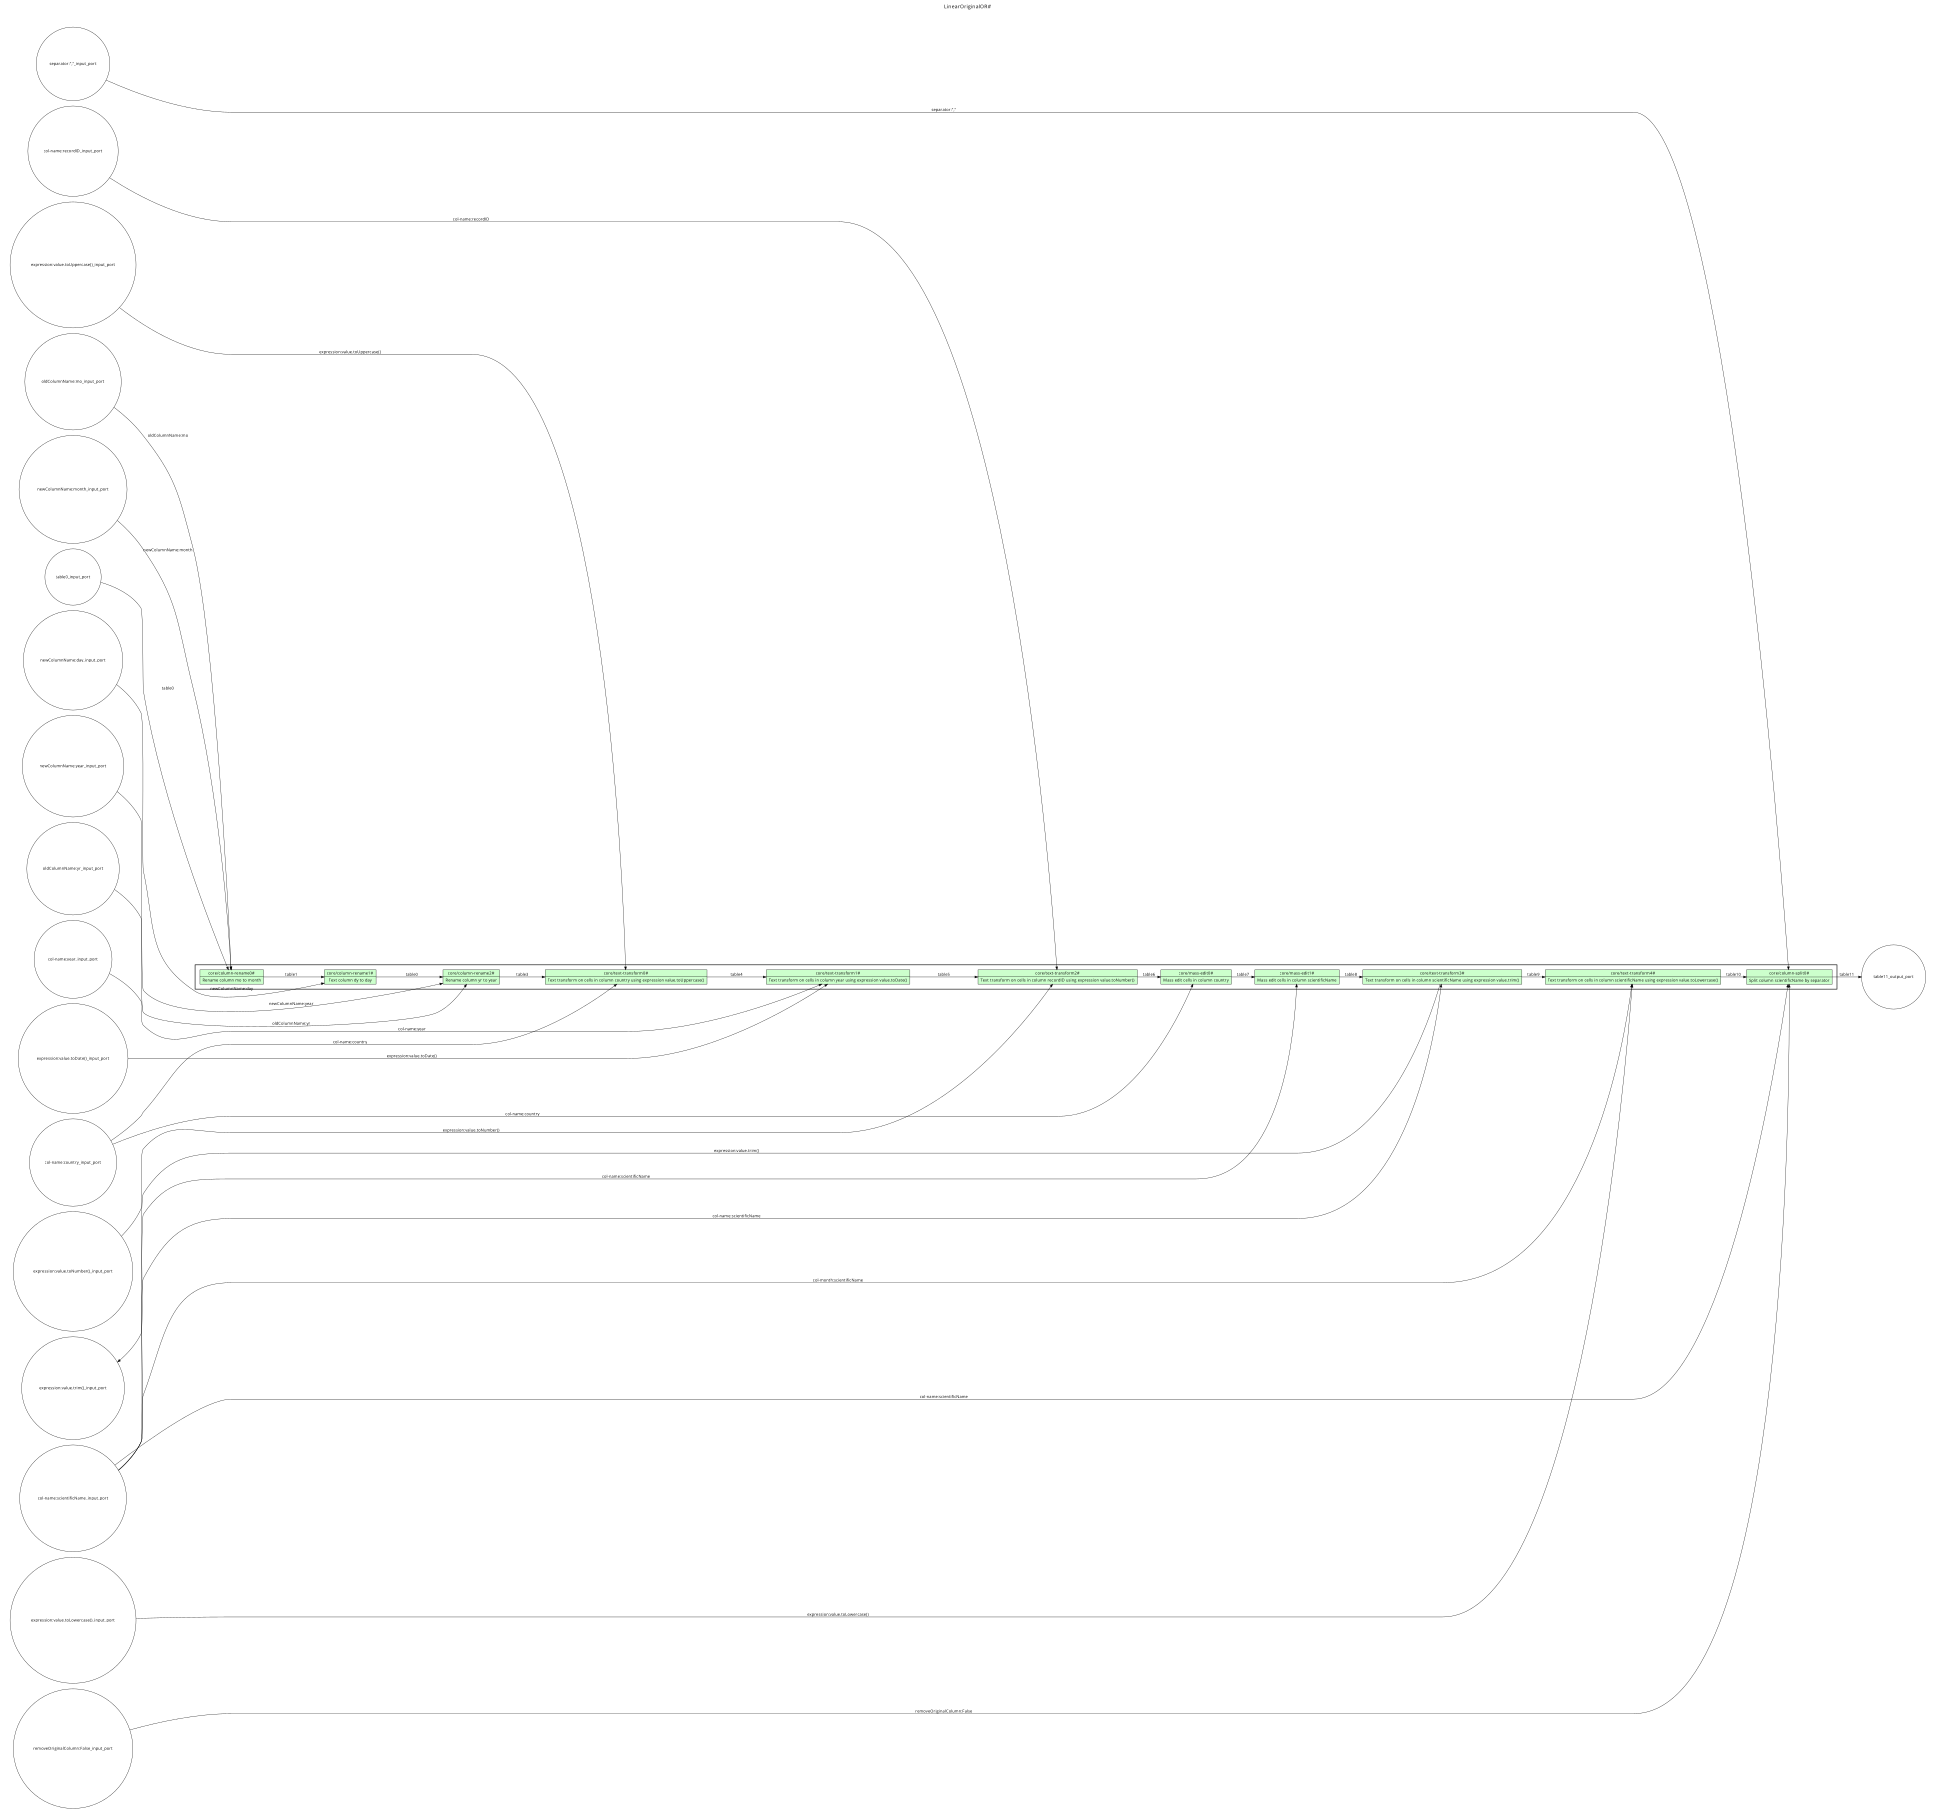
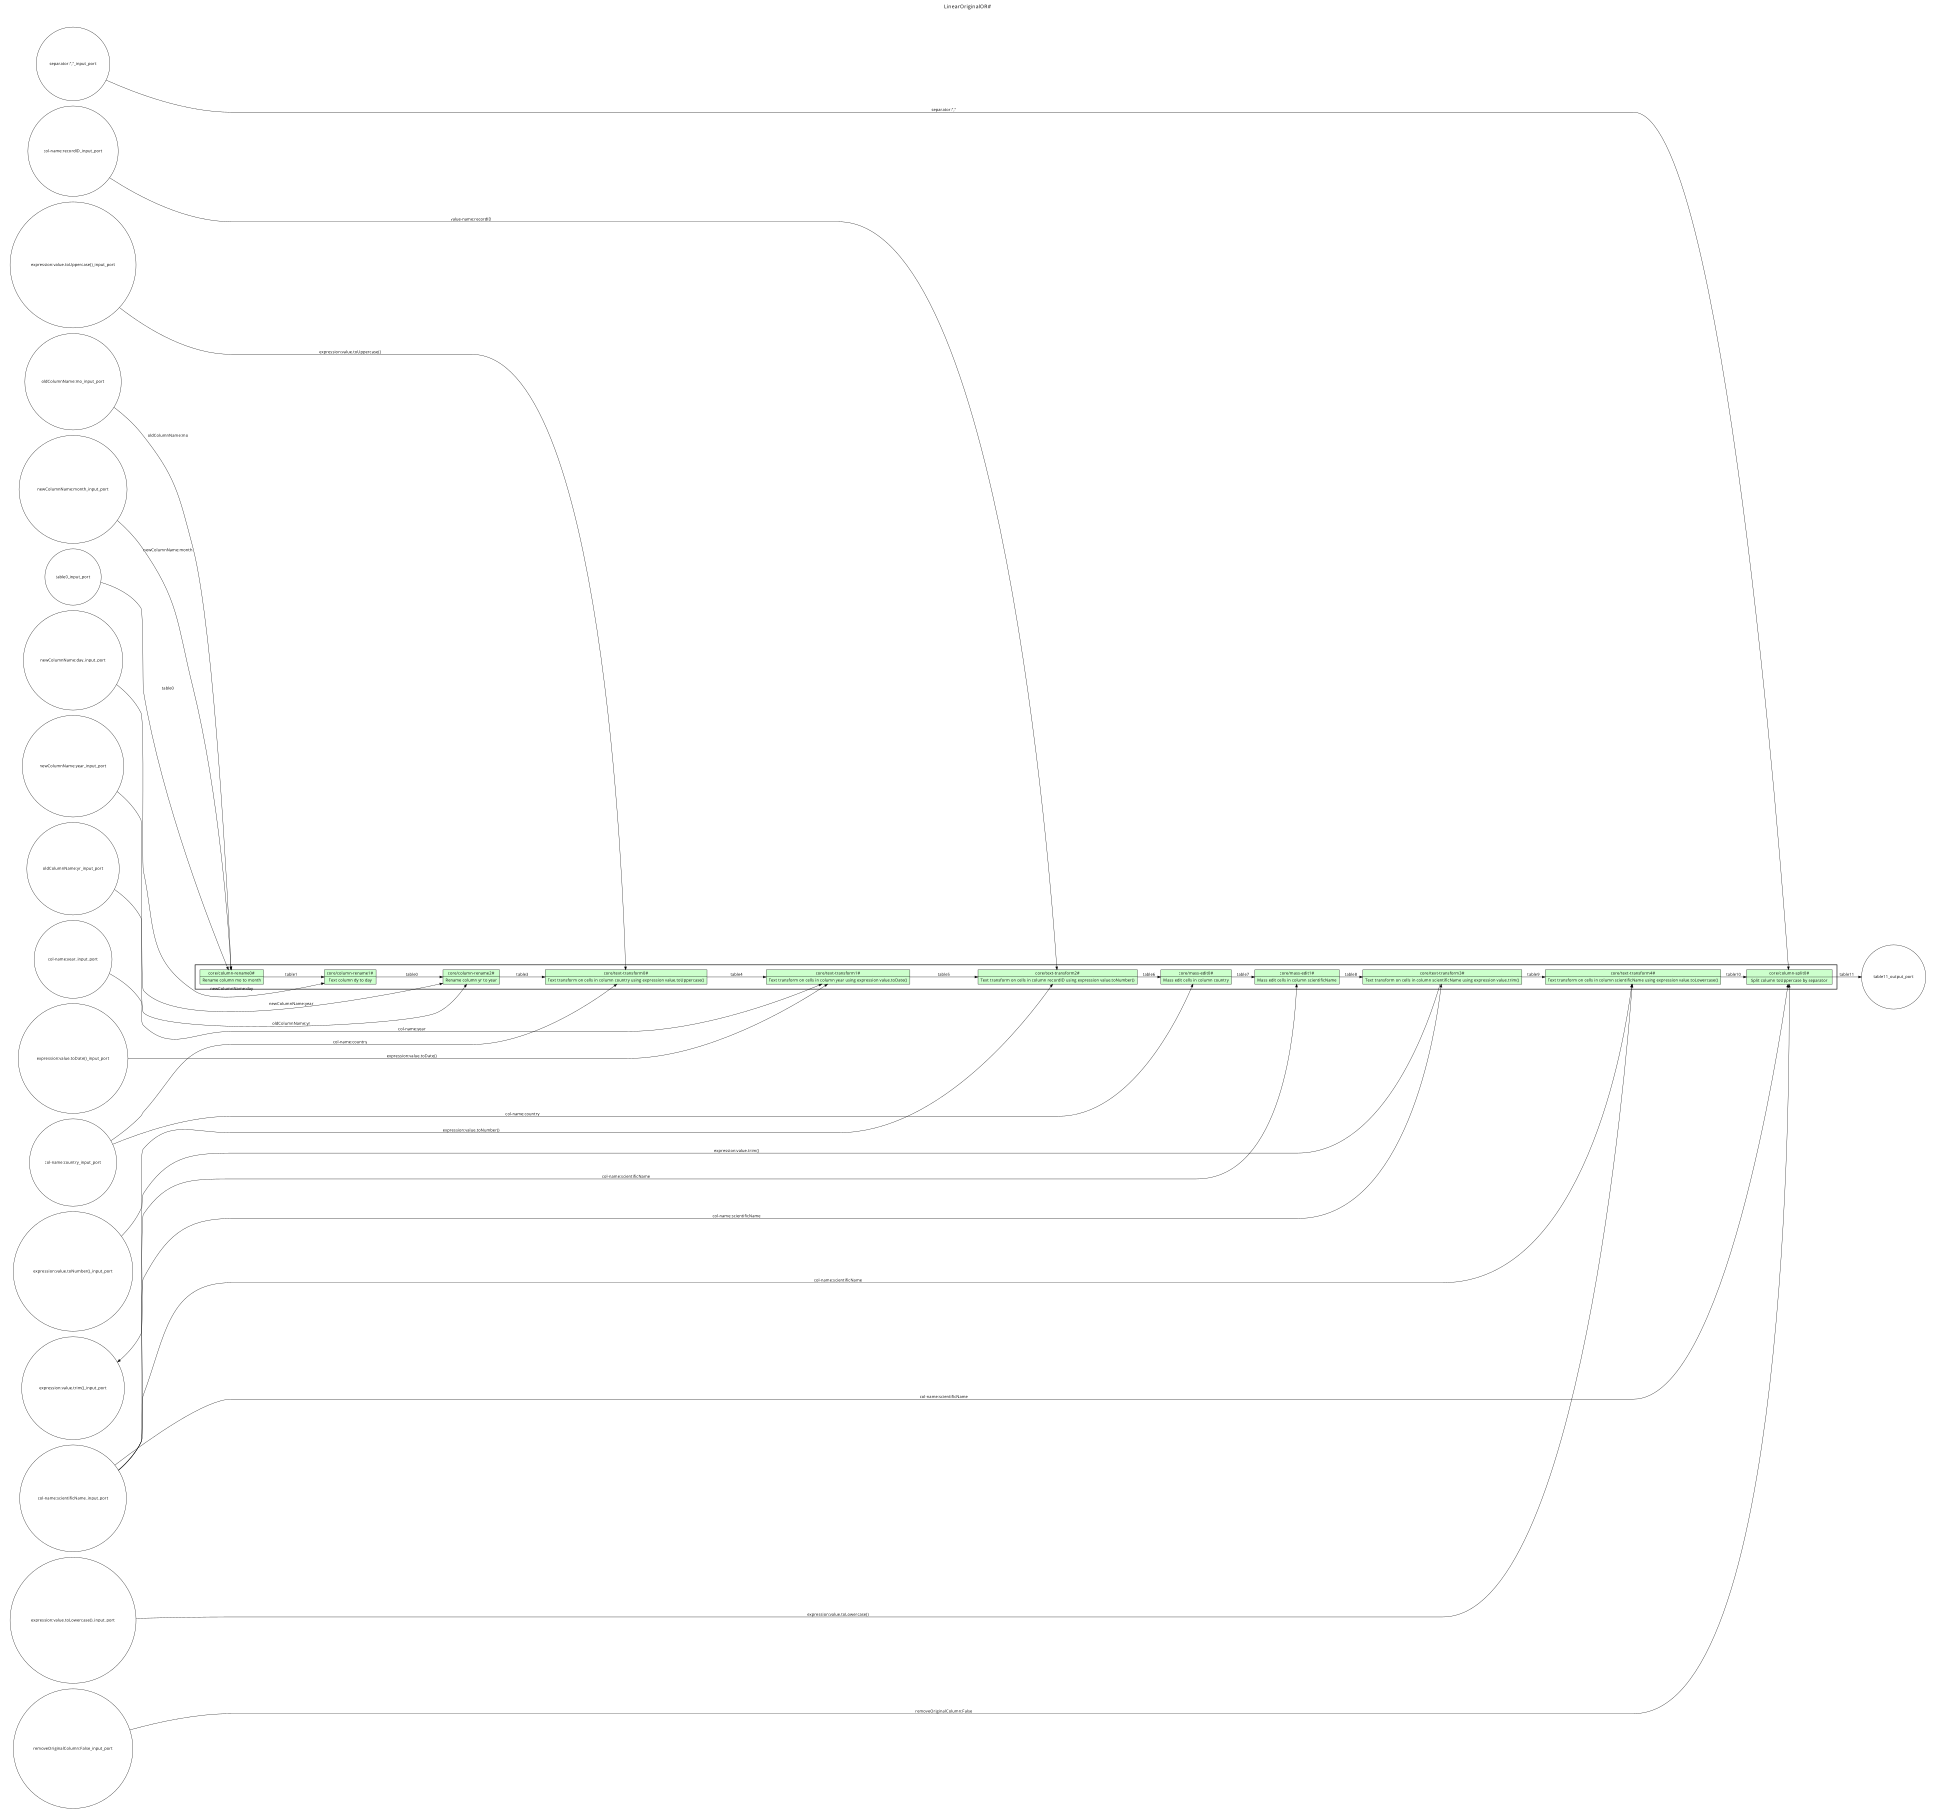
  digraph {
    fontname="Open Sans"
    fontsize=18
    label="LinearOriginalOR#"
    labelloc=t
    rankdir=LR
    node [fillcolor="#FFFFFF" fontname="Open Sans" peripheries=1 shape=circle style=filled]
    edge [fontname="Open Sans"]
    n1 [fillcolor="#CCFFCC" label="{{<f0> core/column-rename0# |<f1> Rename column mo to month}}" rankdir=LR shape=record]
    n2 [fillcolor="#CCFFCC" label="{{<f0> core/column-rename1# |<f1> Text column dy to day}}" rankdir=LR shape=record]
    n3 [fillcolor="#CCFFCC" label="{{<f0> core/column-rename2# |<f1> Rename column yr to year}}" rankdir=LR shape=record]
    n4 [fillcolor="#CCFFCC" label="{{<f0> core/text-transform0# |<f1> Text transform on cells in column country using expression value.toUppercase()}}" rankdir=LR shape=record]
    n5 [fillcolor="#CCFFCC" label="{{<f0> core/text-transform1# |<f1> Text transform on cells in column year using expression value.toDate()}}" rankdir=LR shape=record]
    n6 [fillcolor="#CCFFCC" label="{{<f0> core/text-transform2# |<f1> Text transform on cells in column recordID using expression value.toNumber()}}" rankdir=LR shape=record]
    n7 [fillcolor="#CCFFCC" label="{{<f0> core/mass-edit0# |<f1> Mass edit cells in column country}}" rankdir=LR shape=record]
    n8 [fillcolor="#CCFFCC" label="{{<f0> core/mass-edit1# |<f1> Mass edit cells in column scientificName}}" rankdir=LR shape=record]
    n9 [fillcolor="#CCFFCC" label="{{<f0> core/text-transform3# |<f1> Text transform on cells in column scientificName using expression value.trim()}}" rankdir=LR shape=record]
    n10 [fillcolor="#CCFFCC" label="{{<f0> core/text-transform4# |<f1> Text transform on cells in column scientificName using expression value.toLowercase()}}" rankdir=LR shape=record]
-   n11 [fillcolor="#CCFFCC" label="{{<f0> core/column-split0# |<f1> Split column scientificName by separator}}" rankdir=LR shape=record]
+   n11 [fillcolor="#CCFFCC" label="{{<f0> core/column-split0# |<f1> Split column toUppercase by separator}}" rankdir=LR shape=record]
    "col-name:country_input_port" [width=0.2]
    "separator:\",\"_input_port" [width=0.2]
    "newColumnName:day_input_port" [width=0.2]
    "col-name:scientificName_input_port" [width=0.2]
    "oldColumnName:mo_input_port" [width=0.2]
    "col-name:recordID_input_port" [width=0.2]
    "expression:value.trim()_input_port" [width=0.2]
    "expression:value.toLowercase()_input_port" [width=0.2]
    "expression:value.toDate()_input_port" [width=0.2]
    "expression:value.toUppercase()_input_port" [width=0.2]
    "expression:value.toNumber()_input_port" [width=0.2]
    "removeOriginalColumn:False_input_port" [width=0.2]
    "newColumnName:month_input_port" [width=0.2]
    "oldColumnName:yr_input_port" [width=0.2]
    "newColumnName:year_input_port" [width=0.2]
    "col-name:year_input_port" [width=0.2]
    table0_input_port [width=0.2]
    table11_output_port [width=0.2]
    subgraph cluster_1 {
      color=black
      label=""
      penwidth=2
      subgraph cluster_2 {
        color=black
        label=""
        penwidth=0
        n1
        n2
        n3
        n4
        n5
        n6
        n7
        n8
        n9
        n10
        n11
      }
    }
    subgraph cluster_3 {
      label=""
      penwidth=0
      subgraph cluster_4 {
        label=""
        penwidth=0
        table11_output_port
      }
    }
    subgraph cluster_5 {
      label=""
      penwidth=0
      subgraph cluster_6 {
        label=""
        penwidth=0
        "col-name:country_input_port"
        "separator:\",\"_input_port"
        "newColumnName:day_input_port"
        "col-name:scientificName_input_port"
        "oldColumnName:mo_input_port"
        "col-name:recordID_input_port"
        "expression:value.trim()_input_port"
        "expression:value.toLowercase()_input_port"
        "expression:value.toDate()_input_port"
        "expression:value.toUppercase()_input_port"
        "expression:value.toNumber()_input_port"
        "removeOriginalColumn:False_input_port"
        "newColumnName:month_input_port"
        "oldColumnName:yr_input_port"
        "newColumnName:year_input_port"
        "col-name:year_input_port"
        table0_input_port
      }
    }
    n1 -> n2 [label=table1]
    n2 -> n3 [label=table0]
    n3 -> n4 [label=table3]
    n4 -> n5 [label=table4]
    n5 -> n6 [label=table5]
    n6 -> n7 [label=table6]
    n7 -> n8 [label=table7]
    n8 -> n9 [label=table8]
    n9 -> n10 [label=table9]
    n9 -> "expression:value.trim()_input_port" [label="expression:value.trim()"]
    n10 -> n11 [label=table10]
    n11 -> table11_output_port [label=table11]
    "col-name:country_input_port" -> n4 [label="col-name:country"]
    "col-name:country_input_port" -> n7 [label="col-name:country"]
    "separator:\",\"_input_port" -> n11 [label="separator:\",\""]
    "newColumnName:day_input_port" -> n2 [label="newColumnName:day"]
    "col-name:scientificName_input_port" -> n8 [label="col-name:scientificName"]
    "col-name:scientificName_input_port" -> n9 [label="col-name:scientificName"]
-   "col-name:scientificName_input_port" -> n10 [label="col-month:scientificName"]
+   "col-name:scientificName_input_port" -> n10 [label="col-name:scientificName"]
    "col-name:scientificName_input_port" -> n11 [label="col-name:scientificName"]
    "oldColumnName:mo_input_port" -> n1 [label="oldColumnName:mo"]
-   "col-name:recordID_input_port" -> n6 [label="col-name:recordID"]
+   "col-name:recordID_input_port" -> n6 [label="value-name:recordID"]
    "expression:value.toLowercase()_input_port" -> n10 [label="expression:value.toLowercase()"]
    "expression:value.toDate()_input_port" -> n5 [label="expression:value.toDate()"]
    "expression:value.toUppercase()_input_port" -> n4 [label="expression:value.toUppercase()"]
    "expression:value.toNumber()_input_port" -> n6 [label="expression:value.toNumber()"]
    "removeOriginalColumn:False_input_port" -> n11 [label="removeOriginalColumn:False"]
    "newColumnName:month_input_port" -> n1 [label="newColumnName:month"]
    "oldColumnName:yr_input_port" -> n3 [label="oldColumnName:yr"]
    "newColumnName:year_input_port" -> n3 [label="newColumnName:year"]
    "col-name:year_input_port" -> n5 [label="col-name:year"]
    table0_input_port -> n1 [label=table0]
  }
